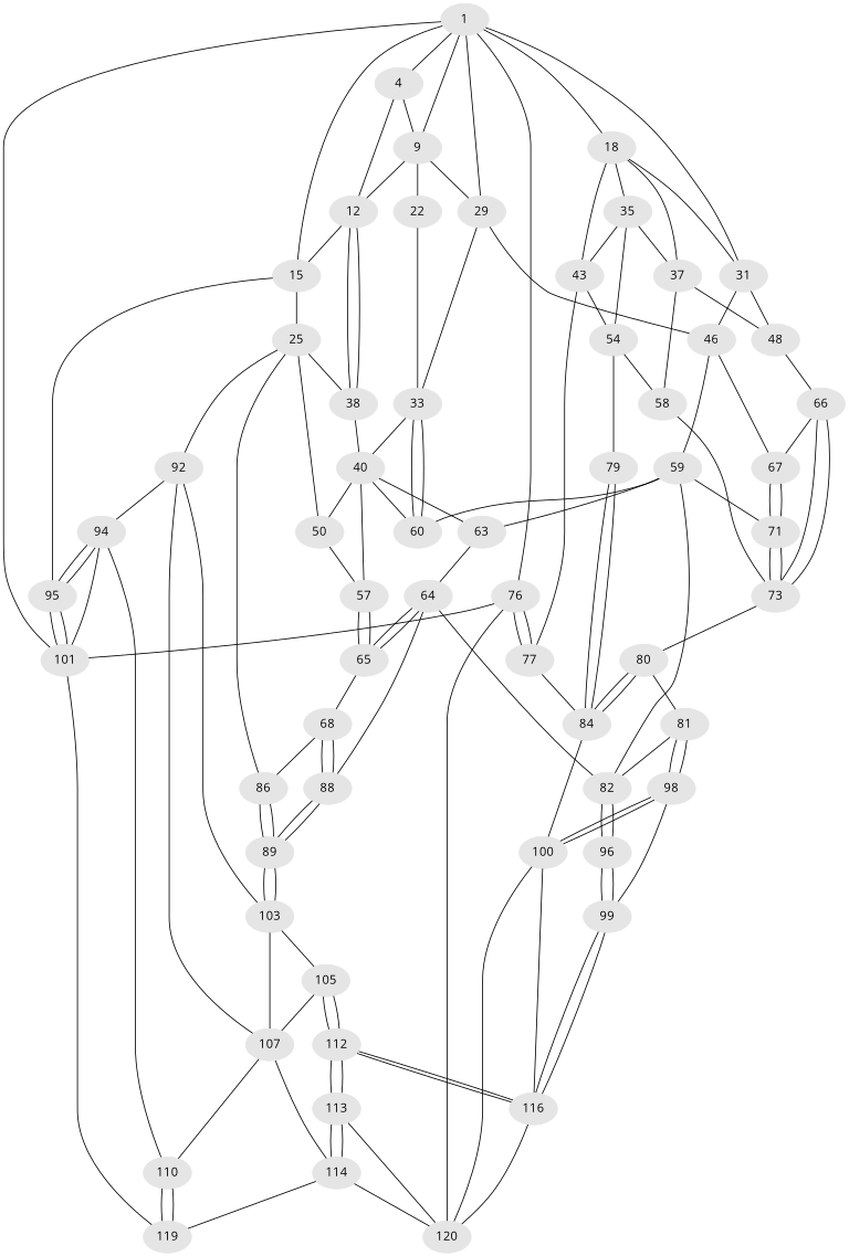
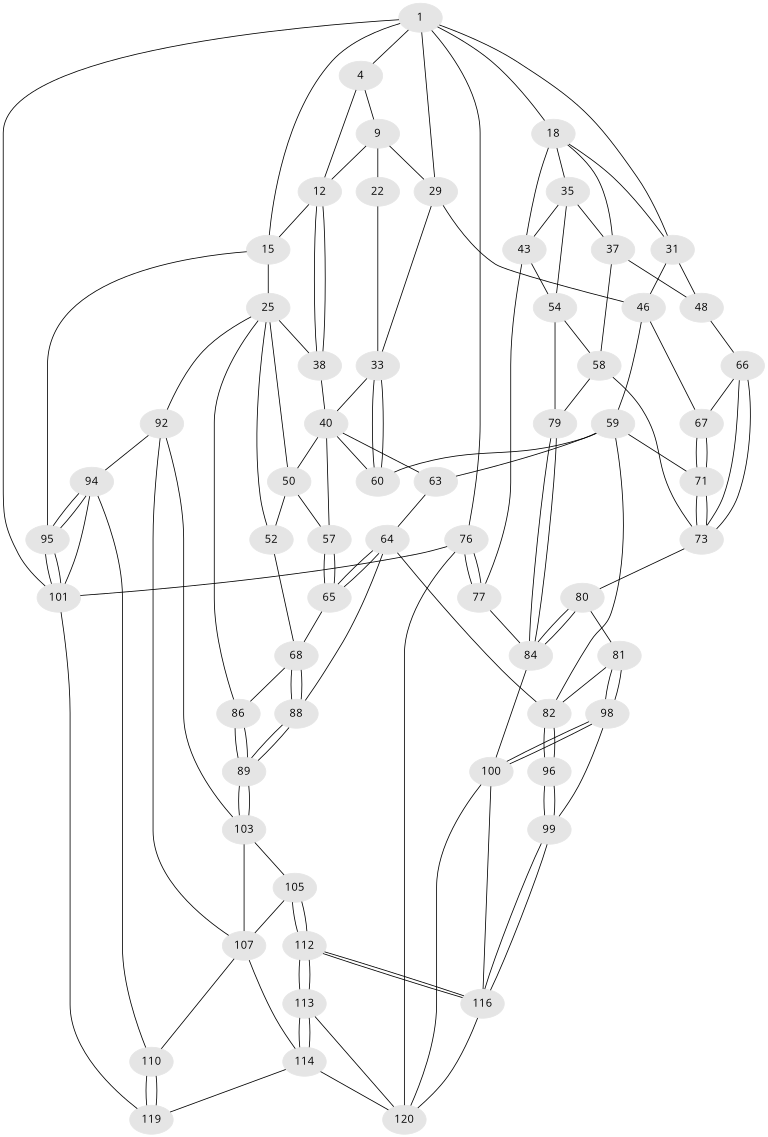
  graph {
    fontname="Open Sans"
    node [color=gray90 fontname="Open Sans" style=filled]
    edge [fontname="Open Sans"]
    1 [super="+6+2"]
    4 [super="+5"]
    9 [super="+21+10"]
    15 [super="+16+78"]
    18 [super="+19+30"]
    29 [super="+32"]
    31 [super="+45"]
    76
    101 [super="+102"]
    12 [super="+13"]
    22
    25 [super="+39+26"]
    95
    35 [super="+44+36"]
    37 [super="+47"]
    43 [super="+62"]
    33 [super="+34"]
    46 [super="+58"]
    48
    77
    120 [super="+122+121"]
    119
    38
    40 [super="+61+41"]
    50 [super="+51"]
+   52
    86
    92 [super="+93"]
    54 [super="+55"]
    n30 [label=58 super="+74"]
    60
    57
    68 [super="+69"]
    89
    103 [super="+104"]
    94 [super="+111"]
    107 [super="+108"]
    59 [super="+70"]
    67
    66
    63
    79
    73 [super="+75"]
    65
    64 [super="+90"]
    84 [super="+85"]
    71
    82 [super="+83"]
    88
    80
    96
    81
    100 [super="+117"]
    98
    99
    105 [super="+106"]
    112
    116 [super="+118"]
    110
    114 [super="+115"]
    113
    1 -- 4
-   1 -- 9 [weight=2]
    1 -- 15
    1 -- 18 [weight=2]
    1 -- 29
    1 -- 31
    1 -- 76
    1 -- 101
    4 -- 9
    4 -- 12
    9 -- 29
    9 -- 12
    9 -- 22 [weight=2]
    15 -- 25 [weight=2]
    15 -- 95
    18 -- 31
    18 -- 35
    18 -- 37
    18 -- 43
    29 -- 33
    29 -- 46
    31 -- 46
    31 -- 48
    76 -- 101
    76 -- 77
    76 -- 77
    76 -- 120
    101 -- 119
    12 -- 15 [weight=2]
    12 -- 38
    12 -- 38
    22 -- 33
    25 -- 38
    25 -- 50
+   25 -- 52
    25 -- 86
    25 -- 92
    95 -- 101
    95 -- 101
    35 -- 37
    35 -- 43
    35 -- 54
    37 -- 48
    37 -- n30
    43 -- 77
    43 -- 54
    33 -- 40
    33 -- 60
    33 -- 60
    46 -- 59
    46 -- 67
    48 -- 66
    77 -- 84
    38 -- 40
    40 -- 50
    40 -- 60
    40 -- 57
    40 -- 63
+   50 -- 52
    50 -- 57
+   52 -- 68
    86 -- 89
    86 -- 89
    92 -- 103
    92 -- 94
    92 -- 107
    54 -- n30
    54 -- 79
+   n30 -- 79
    n30 -- 73
    57 -- 65
    57 -- 65
    68 -- 86
    68 -- 88
    68 -- 88
    89 -- 103
    89 -- 103
    103 -- 107
    103 -- 105
    94 -- 101
    94 -- 95
    94 -- 95
    94 -- 110
    107 -- 110
    107 -- 114
    59 -- 60
    59 -- 63
    59 -- 71
    59 -- 82
    67 -- 71
    67 -- 71
    66 -- 67
    66 -- 73
    66 -- 73
    63 -- 64
    79 -- 84
    79 -- 84
    73 -- 80
    65 -- 68
    64 -- 65
    64 -- 65
    64 -- 82
    64 -- 88
    84 -- 100
    71 -- 73
    71 -- 73
    82 -- 96 [weight=2]
    82 -- 96
    88 -- 89
    88 -- 89
    80 -- 84
    80 -- 84
    80 -- 81
    96 -- 99
    96 -- 99
    81 -- 82
    81 -- 98
    81 -- 98
    100 -- 120
    100 -- 116
    98 -- 100
    98 -- 100
    98 -- 99
    99 -- 116
    99 -- 116
    105 -- 107
    105 -- 112
    105 -- 112
    112 -- 116
    112 -- 116
    112 -- 113
    112 -- 113
    116 -- 120
    110 -- 119
    110 -- 119
    114 -- 120
    114 -- 119
    113 -- 120
    113 -- 114
    113 -- 114
  }
